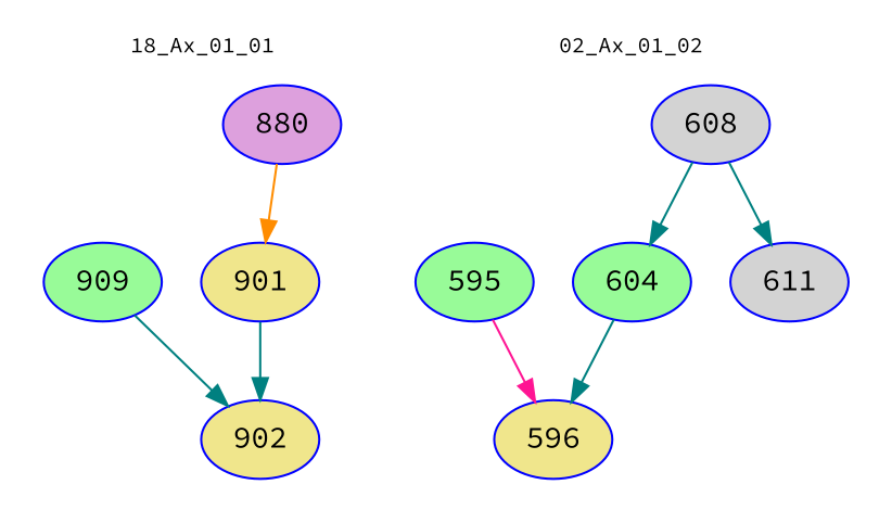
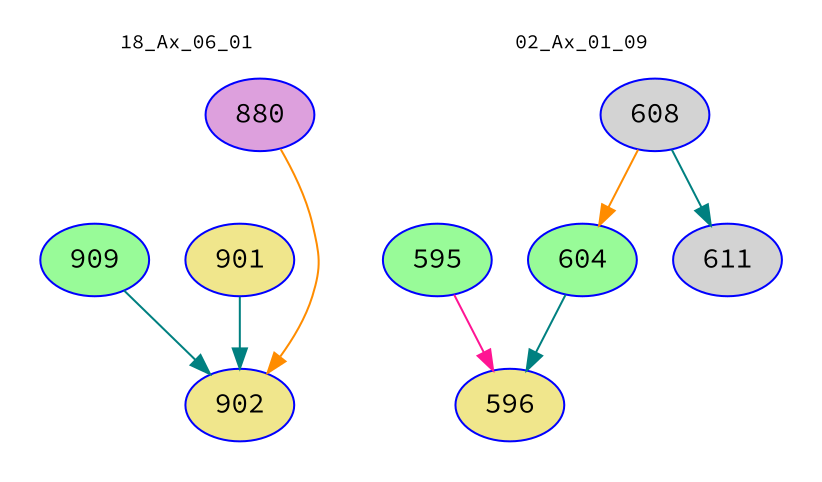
  digraph {
    fontname="Source Code Pro"
    node [color=blue fillcolor=khaki fontname="Source Code Pro" style=filled]
    edge [color=teal fontname="Source Code Pro"]
    n1 [fillcolor=plum label=880]
    n2 [label=901]
    n3 [fillcolor=palegreen label=909]
    n4 [label=902]
    n5 [fillcolor=lightgrey label=608]
    n6 [fillcolor=palegreen label=604]
    n7 [fillcolor=lightgrey label=611]
    n8 [fillcolor=palegreen label=595]
    n9 [label=596]
    subgraph cluster_1 {
      color=white
      fontsize=10
-     label="18_Ax_01_01"
+     label="18_Ax_06_01"
      n1
      n2
      n3
      n4
    }
    subgraph cluster_2 {
      color=white
      fontsize=10
-     label="02_Ax_01_02"
+     label="02_Ax_01_09"
      n5
      n6
      n7
      n8
      n9
    }
-   n1 -> n2 [color=darkorange]
+   n1 -> n4 [color=darkorange]
    n2 -> n4
    n3 -> n4
-   n5 -> n6
+   n5 -> n6 [color=darkorange]
    n5 -> n7
    n6 -> n9
    n8 -> n9 [color=deeppink]
  }
